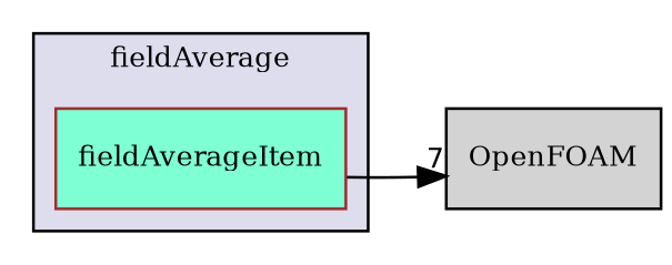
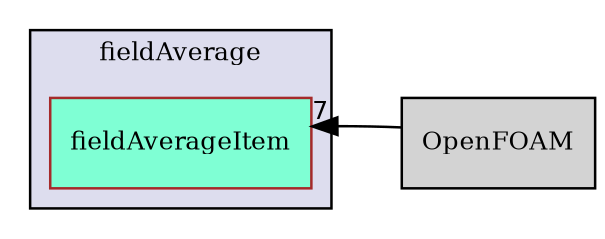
  digraph {
    compound=true
    rankdir=LR
    fontname="DejaVu Serif"
    node [fontname="DejaVu Serif" fontsize=10 shape=box style=filled]
    n1 [fillcolor=aquamarine label=fieldAverageItem pencolor=black color=brown]
    n2 [color=black label=OpenFOAM fillcolor=lightgrey]
    subgraph cluster_1 {
      bgcolor="#ddddee"
      fontsize=10
      label=fieldAverage
      pencolor=black
      n1
    }
-   n1 -> n2 [headlabel=7 labeldistance=1.5 labelfontname=Helvetica labelfontsize=10 arrowhead=normal fontname="DejaVu Serif"]
+   n2 -> n1 [headlabel=7 labeldistance=1.5 labelfontname=Helvetica labelfontsize=10 arrowhead=normal fontname="DejaVu Serif"]
  }
